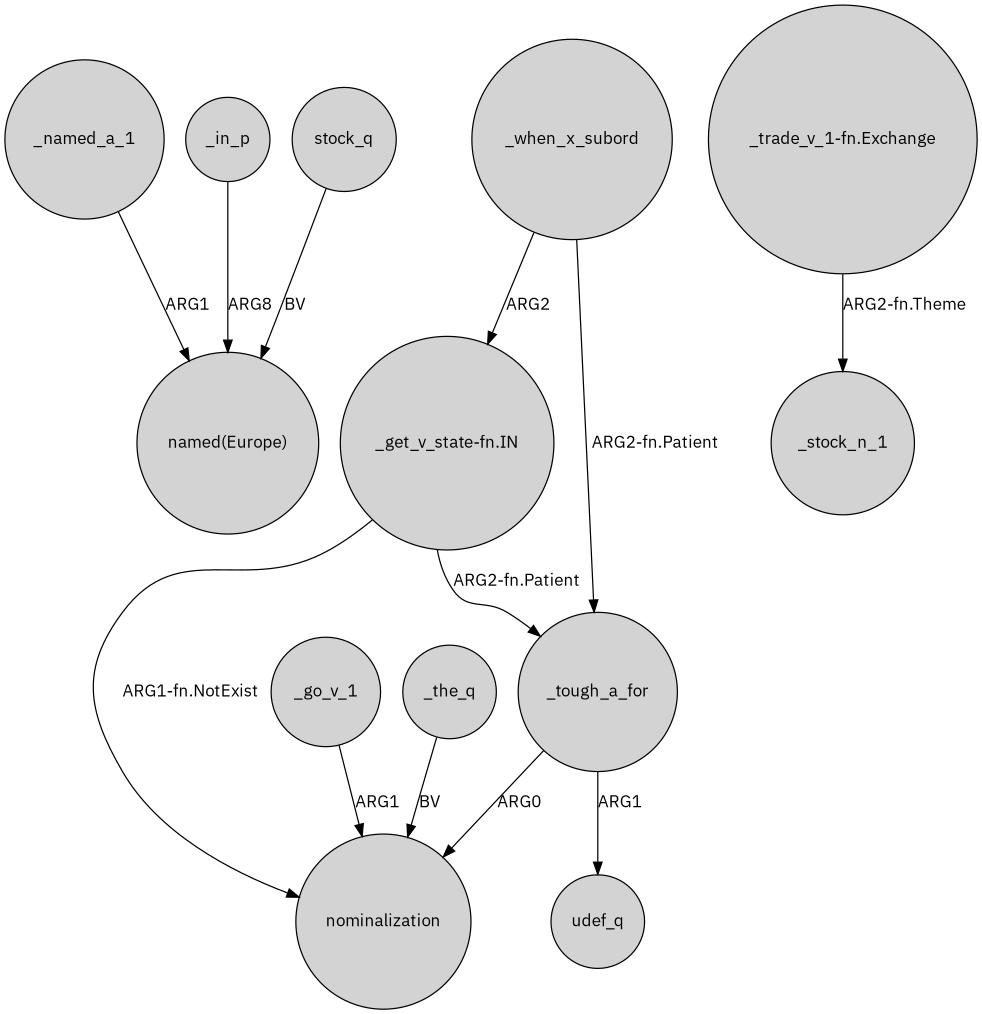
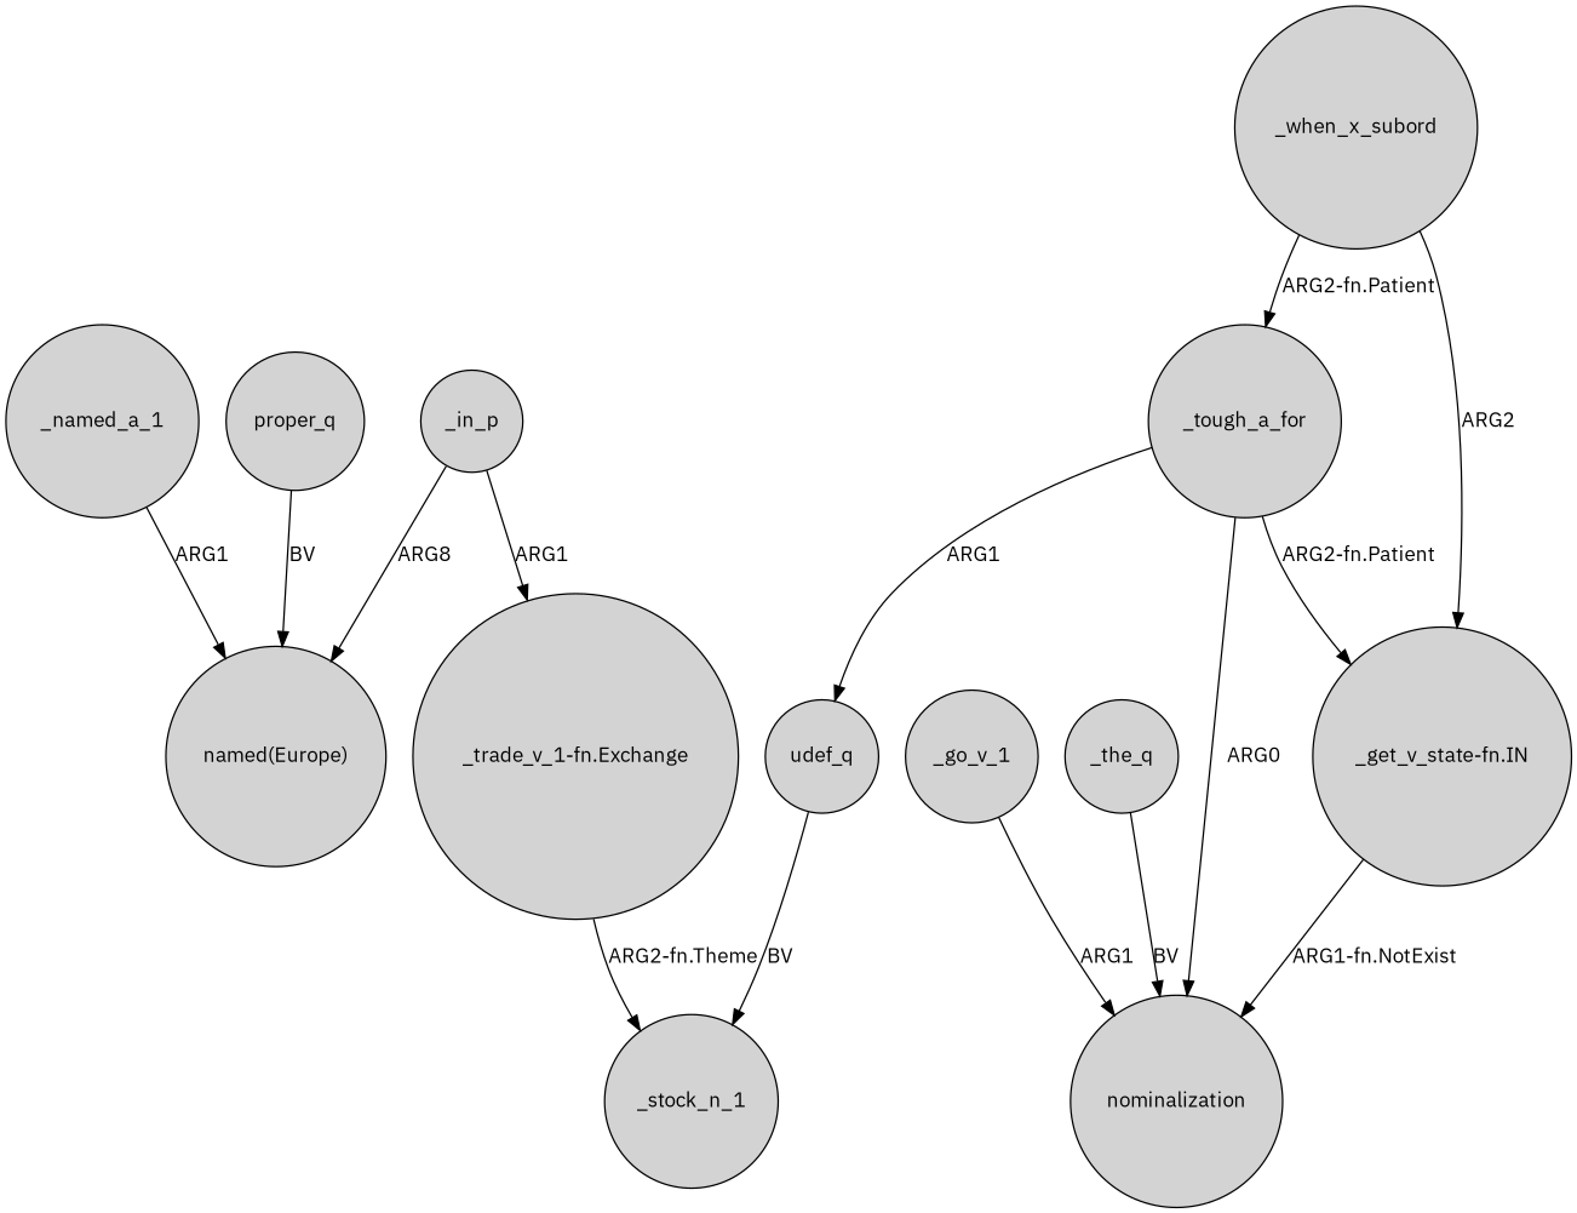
  digraph {
    fontname="IBM Plex Sans"
    node [fontname="IBM Plex Sans" shape=circle style=filled]
    edge [fontname="IBM Plex Sans"]
    n1 [label=_named_a_1]
    "named(Europe)"
    _when_x_subord
    "_get_v_state-fn.IN"
    _tough_a_for
    nominalization
    udef_q
    "_trade_v_1-fn.Exchange"
    _stock_n_1
    _in_p
-   proper_q [label=stock_q]
+   proper_q
    _go_v_1
    _the_q
    n1 -> "named(Europe)" [label=ARG1]
    _when_x_subord -> "_get_v_state-fn.IN" [label=ARG2]
    _when_x_subord -> _tough_a_for [label="ARG2-fn.Patient"]
-   "_get_v_state-fn.IN" -> _tough_a_for [label="ARG2-fn.Patient"]
+   _tough_a_for -> "_get_v_state-fn.IN" [label="ARG2-fn.Patient"]
    "_get_v_state-fn.IN" -> nominalization [label="ARG1-fn.NotExist"]
    _tough_a_for -> nominalization [label=ARG0]
    _tough_a_for -> udef_q [label=ARG1]
+   udef_q -> _stock_n_1 [label=BV]
    "_trade_v_1-fn.Exchange" -> _stock_n_1 [label="ARG2-fn.Theme"]
    _in_p -> "named(Europe)" [label=ARG8]
+   _in_p -> "_trade_v_1-fn.Exchange" [label=ARG1]
    proper_q -> "named(Europe)" [label=BV]
    _go_v_1 -> nominalization [label=ARG1]
    _the_q -> nominalization [label=BV]
  }
